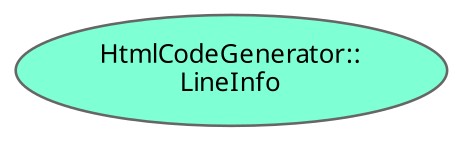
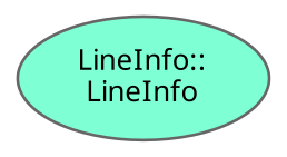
  digraph {
    rankdir=LR
    fontname="Noto Sans"
-   n1 [color=grey40 fillcolor=aquamarine fontname="Noto Sans" fontsize=10 height=0.2 label="HtmlCodeGenerator::\lLineInfo" shape=ellipse style=filled width=0.4]
+   n1 [color=grey40 fillcolor=aquamarine fontname="Noto Sans" fontsize=10 height=0.2 label="LineInfo::\lLineInfo" shape=ellipse style=filled width=0.4]
  }
